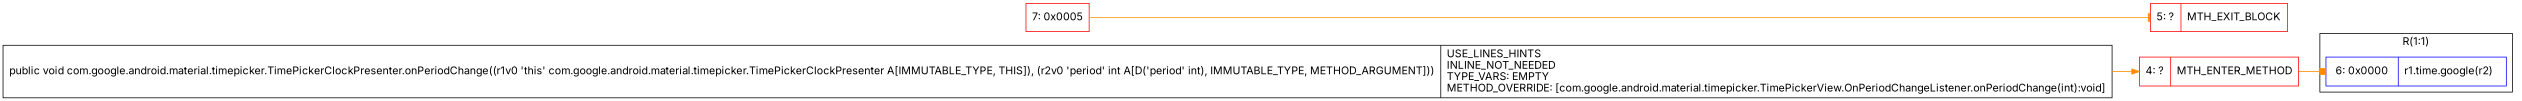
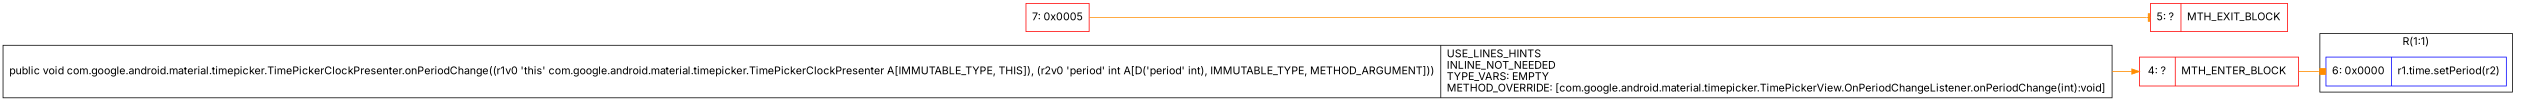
  digraph {
    fontname=Inter
    rankdir=LR
    node [color=red fontname=Inter shape=record]
    edge [color=darkorange fontname=Inter]
-   n1 [color=blue label="{6\:\ 0x0000|r1.time.google(r2)\l}"]
+   n1 [color=blue label="{6\:\ 0x0000|r1.time.setPeriod(r2)\l}"]
    n2 [label="{7\:\ 0x0005}"]
    n3 [label="{5\:\ ?|MTH_EXIT_BLOCK\l}"]
-   n4 [label="{4\:\ ?|MTH_ENTER_METHOD\l}"]
+   n4 [label="{4\:\ ?|MTH_ENTER_BLOCK\l}"]
    n5 [label="{public void com.google.android.material.timepicker.TimePickerClockPresenter.onPeriodChange((r1v0 'this' com.google.android.material.timepicker.TimePickerClockPresenter A[IMMUTABLE_TYPE, THIS]), (r2v0 'period' int A[D('period' int), IMMUTABLE_TYPE, METHOD_ARGUMENT]))  | USE_LINES_HINTS\lINLINE_NOT_NEEDED\lTYPE_VARS: EMPTY\lMETHOD_OVERRIDE: [com.google.android.material.timepicker.TimePickerView.OnPeriodChangeListener.onPeriodChange(int):void]\l}" color=""]
    subgraph cluster_1 {
      label="R(1:1)"
      n1
    }
    n2 -> n3 [arrowhead=tee]
    n4 -> n1 [arrowhead=box]
    n5 -> n4 [arrowhead=normal]
  }
